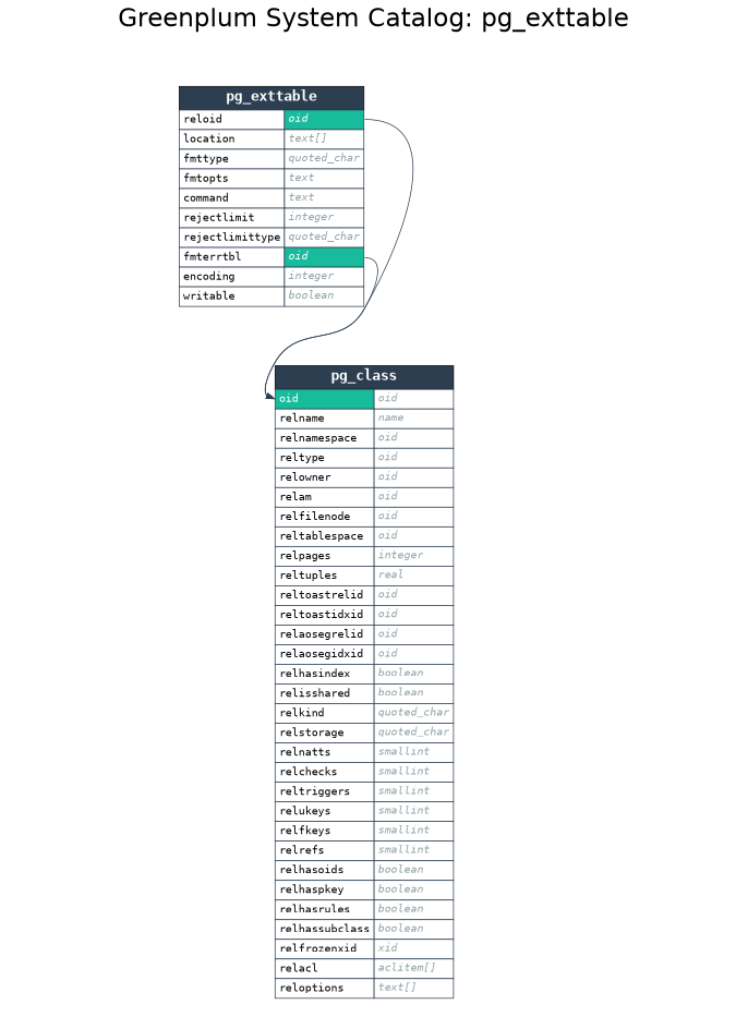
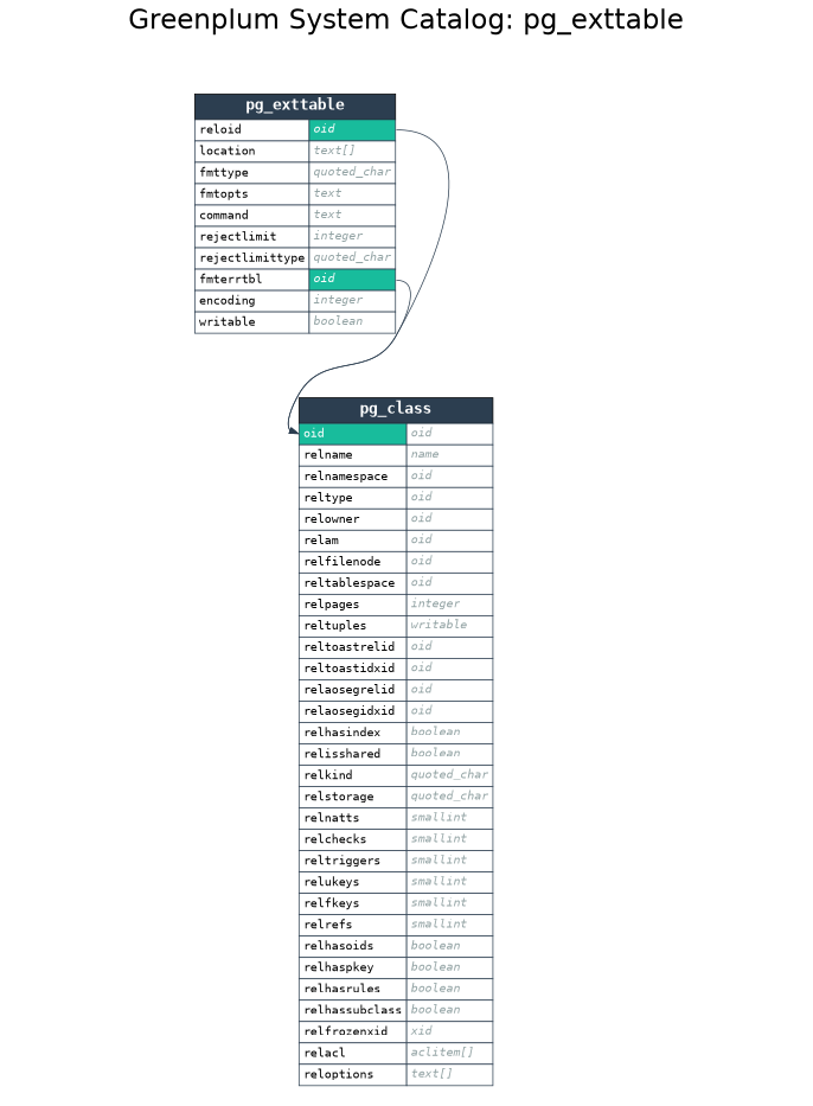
  digraph {
    fontname=Helvetica
    fontsize=32
    label="Greenplum System Catalog: pg_exttable"
    labelloc=t
    nodesep=0.5
    rankdir=TB
    ranksep=0.5
    node [shape=plaintext]
    edge [color="#2c3e50" headport=oid_in penwidth=1]
    n1 [label=<<FONT FACE="monospace"><TABLE BORDER="0" CELLBORDER="1" CELLSPACING="0" CELLPADDING="4"> <TR><TD BGCOLOR="#2c3e50" ALIGN="CENTER" COLSPAN="2"><FONT COLOR="#FFFFFF" POINT-SIZE="18"><B>pg_exttable</B></FONT></TD></TR>  <TR> <TD COLOR="#2c3e50" BGCOLOR="#FFFFFF" ALIGN="LEFT" PORT="reloid_in"><FONT COLOR="#000000">reloid</FONT></TD> <TD COLOR="#2c3e50" BGCOLOR="#18bc9c" ALIGN="LEFT" PORT="reloid_out"><FONT COLOR="#FFFFFF"><I>oid</I></FONT></TD> </TR>  <TR> <TD COLOR="#2c3e50" BGCOLOR="#FFFFFF" ALIGN="LEFT" PORT="location_in"><FONT COLOR="#000000">location</FONT></TD> <TD COLOR="#2c3e50" BGCOLOR="#FFFFFF" ALIGN="LEFT" PORT="location_out"><FONT COLOR="#95a5a6"><I>text[]</I></FONT></TD> </TR>  <TR> <TD COLOR="#2c3e50" BGCOLOR="#FFFFFF" ALIGN="LEFT" PORT="fmttype_in"><FONT COLOR="#000000">fmttype</FONT></TD> <TD COLOR="#2c3e50" BGCOLOR="#FFFFFF" ALIGN="LEFT" PORT="fmttype_out"><FONT COLOR="#95a5a6"><I>quoted_char</I></FONT></TD> </TR>  <TR> <TD COLOR="#2c3e50" BGCOLOR="#FFFFFF" ALIGN="LEFT" PORT="fmtopts_in"><FONT COLOR="#000000">fmtopts</FONT></TD> <TD COLOR="#2c3e50" BGCOLOR="#FFFFFF" ALIGN="LEFT" PORT="fmtopts_out"><FONT COLOR="#95a5a6"><I>text</I></FONT></TD> </TR>  <TR> <TD COLOR="#2c3e50" BGCOLOR="#FFFFFF" ALIGN="LEFT" PORT="command_in"><FONT COLOR="#000000">command</FONT></TD> <TD COLOR="#2c3e50" BGCOLOR="#FFFFFF" ALIGN="LEFT" PORT="command_out"><FONT COLOR="#95a5a6"><I>text</I></FONT></TD> </TR>  <TR> <TD COLOR="#2c3e50" BGCOLOR="#FFFFFF" ALIGN="LEFT" PORT="rejectlimit_in"><FONT COLOR="#000000">rejectlimit</FONT></TD> <TD COLOR="#2c3e50" BGCOLOR="#FFFFFF" ALIGN="LEFT" PORT="rejectlimit_out"><FONT COLOR="#95a5a6"><I>integer</I></FONT></TD> </TR>  <TR> <TD COLOR="#2c3e50" BGCOLOR="#FFFFFF" ALIGN="LEFT" PORT="rejectlimittype_in"><FONT COLOR="#000000">rejectlimittype</FONT></TD> <TD COLOR="#2c3e50" BGCOLOR="#FFFFFF" ALIGN="LEFT" PORT="rejectlimittype_out"><FONT COLOR="#95a5a6"><I>quoted_char</I></FONT></TD> </TR>  <TR> <TD COLOR="#2c3e50" BGCOLOR="#FFFFFF" ALIGN="LEFT" PORT="fmterrtbl_in"><FONT COLOR="#000000">fmterrtbl</FONT></TD> <TD COLOR="#2c3e50" BGCOLOR="#18bc9c" ALIGN="LEFT" PORT="fmterrtbl_out"><FONT COLOR="#FFFFFF"><I>oid</I></FONT></TD> </TR>  <TR> <TD COLOR="#2c3e50" BGCOLOR="#FFFFFF" ALIGN="LEFT" PORT="encoding_in"><FONT COLOR="#000000">encoding</FONT></TD> <TD COLOR="#2c3e50" BGCOLOR="#FFFFFF" ALIGN="LEFT" PORT="encoding_out"><FONT COLOR="#95a5a6"><I>integer</I></FONT></TD> </TR>  <TR> <TD COLOR="#2c3e50" BGCOLOR="#FFFFFF" ALIGN="LEFT" PORT="writable_in"><FONT COLOR="#000000">writable</FONT></TD> <TD COLOR="#2c3e50" BGCOLOR="#FFFFFF" ALIGN="LEFT" PORT="writable_out"><FONT COLOR="#95a5a6"><I>boolean</I></FONT></TD> </TR>  </TABLE></FONT>>]
-   n2 [label=<<FONT FACE="monospace"><TABLE BORDER="0" CELLBORDER="1" CELLSPACING="0" CELLPADDING="4"> <TR><TD BGCOLOR="#2c3e50" ALIGN="CENTER" COLSPAN="2"><FONT COLOR="#FFFFFF" POINT-SIZE="18"><B>pg_class</B></FONT></TD></TR>  <TR> <TD COLOR="#2c3e50" BGCOLOR="#18bc9c" ALIGN="LEFT" PORT="oid_in"><FONT COLOR="#FFFFFF">oid</FONT></TD> <TD COLOR="#2c3e50" BGCOLOR="#FFFFFF" ALIGN="LEFT" PORT="oid_out"><FONT COLOR="#95a5a6"><I>oid</I></FONT></TD> </TR>  <TR> <TD COLOR="#2c3e50" BGCOLOR="#FFFFFF" ALIGN="LEFT" PORT="relname_in"><FONT COLOR="#000000">relname</FONT></TD> <TD COLOR="#2c3e50" BGCOLOR="#FFFFFF" ALIGN="LEFT" PORT="relname_out"><FONT COLOR="#95a5a6"><I>name</I></FONT></TD> </TR>  <TR> <TD COLOR="#2c3e50" BGCOLOR="#FFFFFF" ALIGN="LEFT" PORT="relnamespace_in"><FONT COLOR="#000000">relnamespace</FONT></TD> <TD COLOR="#2c3e50" BGCOLOR="#FFFFFF" ALIGN="LEFT" PORT="relnamespace_out"><FONT COLOR="#95a5a6"><I>oid</I></FONT></TD> </TR>  <TR> <TD COLOR="#2c3e50" BGCOLOR="#FFFFFF" ALIGN="LEFT" PORT="reltype_in"><FONT COLOR="#000000">reltype</FONT></TD> <TD COLOR="#2c3e50" BGCOLOR="#FFFFFF" ALIGN="LEFT" PORT="reltype_out"><FONT COLOR="#95a5a6"><I>oid</I></FONT></TD> </TR>  <TR> <TD COLOR="#2c3e50" BGCOLOR="#FFFFFF" ALIGN="LEFT" PORT="relowner_in"><FONT COLOR="#000000">relowner</FONT></TD> <TD COLOR="#2c3e50" BGCOLOR="#FFFFFF" ALIGN="LEFT" PORT="relowner_out"><FONT COLOR="#95a5a6"><I>oid</I></FONT></TD> </TR>  <TR> <TD COLOR="#2c3e50" BGCOLOR="#FFFFFF" ALIGN="LEFT" PORT="relam_in"><FONT COLOR="#000000">relam</FONT></TD> <TD COLOR="#2c3e50" BGCOLOR="#FFFFFF" ALIGN="LEFT" PORT="relam_out"><FONT COLOR="#95a5a6"><I>oid</I></FONT></TD> </TR>  <TR> <TD COLOR="#2c3e50" BGCOLOR="#FFFFFF" ALIGN="LEFT" PORT="relfilenode_in"><FONT COLOR="#000000">relfilenode</FONT></TD> <TD COLOR="#2c3e50" BGCOLOR="#FFFFFF" ALIGN="LEFT" PORT="relfilenode_out"><FONT COLOR="#95a5a6"><I>oid</I></FONT></TD> </TR>  <TR> <TD COLOR="#2c3e50" BGCOLOR="#FFFFFF" ALIGN="LEFT" PORT="reltablespace_in"><FONT COLOR="#000000">reltablespace</FONT></TD> <TD COLOR="#2c3e50" BGCOLOR="#FFFFFF" ALIGN="LEFT" PORT="reltablespace_out"><FONT COLOR="#95a5a6"><I>oid</I></FONT></TD> </TR>  <TR> <TD COLOR="#2c3e50" BGCOLOR="#FFFFFF" ALIGN="LEFT" PORT="relpages_in"><FONT COLOR="#000000">relpages</FONT></TD> <TD COLOR="#2c3e50" BGCOLOR="#FFFFFF" ALIGN="LEFT" PORT="relpages_out"><FONT COLOR="#95a5a6"><I>integer</I></FONT></TD> </TR>  <TR> <TD COLOR="#2c3e50" BGCOLOR="#FFFFFF" ALIGN="LEFT" PORT="reltuples_in"><FONT COLOR="#000000">reltuples</FONT></TD> <TD COLOR="#2c3e50" BGCOLOR="#FFFFFF" ALIGN="LEFT" PORT="reltuples_out"><FONT COLOR="#95a5a6"><I>real</I></FONT></TD> </TR>  <TR> <TD COLOR="#2c3e50" BGCOLOR="#FFFFFF" ALIGN="LEFT" PORT="reltoastrelid_in"><FONT COLOR="#000000">reltoastrelid</FONT></TD> <TD COLOR="#2c3e50" BGCOLOR="#FFFFFF" ALIGN="LEFT" PORT="reltoastrelid_out"><FONT COLOR="#95a5a6"><I>oid</I></FONT></TD> </TR>  <TR> <TD COLOR="#2c3e50" BGCOLOR="#FFFFFF" ALIGN="LEFT" PORT="reltoastidxid_in"><FONT COLOR="#000000">reltoastidxid</FONT></TD> <TD COLOR="#2c3e50" BGCOLOR="#FFFFFF" ALIGN="LEFT" PORT="reltoastidxid_out"><FONT COLOR="#95a5a6"><I>oid</I></FONT></TD> </TR>  <TR> <TD COLOR="#2c3e50" BGCOLOR="#FFFFFF" ALIGN="LEFT" PORT="relaosegrelid_in"><FONT COLOR="#000000">relaosegrelid</FONT></TD> <TD COLOR="#2c3e50" BGCOLOR="#FFFFFF" ALIGN="LEFT" PORT="relaosegrelid_out"><FONT COLOR="#95a5a6"><I>oid</I></FONT></TD> </TR>  <TR> <TD COLOR="#2c3e50" BGCOLOR="#FFFFFF" ALIGN="LEFT" PORT="relaosegidxid_in"><FONT COLOR="#000000">relaosegidxid</FONT></TD> <TD COLOR="#2c3e50" BGCOLOR="#FFFFFF" ALIGN="LEFT" PORT="relaosegidxid_out"><FONT COLOR="#95a5a6"><I>oid</I></FONT></TD> </TR>  <TR> <TD COLOR="#2c3e50" BGCOLOR="#FFFFFF" ALIGN="LEFT" PORT="relhasindex_in"><FONT COLOR="#000000">relhasindex</FONT></TD> <TD COLOR="#2c3e50" BGCOLOR="#FFFFFF" ALIGN="LEFT" PORT="relhasindex_out"><FONT COLOR="#95a5a6"><I>boolean</I></FONT></TD> </TR>  <TR> <TD COLOR="#2c3e50" BGCOLOR="#FFFFFF" ALIGN="LEFT" PORT="relisshared_in"><FONT COLOR="#000000">relisshared</FONT></TD> <TD COLOR="#2c3e50" BGCOLOR="#FFFFFF" ALIGN="LEFT" PORT="relisshared_out"><FONT COLOR="#95a5a6"><I>boolean</I></FONT></TD> </TR>  <TR> <TD COLOR="#2c3e50" BGCOLOR="#FFFFFF" ALIGN="LEFT" PORT="relkind_in"><FONT COLOR="#000000">relkind</FONT></TD> <TD COLOR="#2c3e50" BGCOLOR="#FFFFFF" ALIGN="LEFT" PORT="relkind_out"><FONT COLOR="#95a5a6"><I>quoted_char</I></FONT></TD> </TR>  <TR> <TD COLOR="#2c3e50" BGCOLOR="#FFFFFF" ALIGN="LEFT" PORT="relstorage_in"><FONT COLOR="#000000">relstorage</FONT></TD> <TD COLOR="#2c3e50" BGCOLOR="#FFFFFF" ALIGN="LEFT" PORT="relstorage_out"><FONT COLOR="#95a5a6"><I>quoted_char</I></FONT></TD> </TR>  <TR> <TD COLOR="#2c3e50" BGCOLOR="#FFFFFF" ALIGN="LEFT" PORT="relnatts_in"><FONT COLOR="#000000">relnatts</FONT></TD> <TD COLOR="#2c3e50" BGCOLOR="#FFFFFF" ALIGN="LEFT" PORT="relnatts_out"><FONT COLOR="#95a5a6"><I>smallint</I></FONT></TD> </TR>  <TR> <TD COLOR="#2c3e50" BGCOLOR="#FFFFFF" ALIGN="LEFT" PORT="relchecks_in"><FONT COLOR="#000000">relchecks</FONT></TD> <TD COLOR="#2c3e50" BGCOLOR="#FFFFFF" ALIGN="LEFT" PORT="relchecks_out"><FONT COLOR="#95a5a6"><I>smallint</I></FONT></TD> </TR>  <TR> <TD COLOR="#2c3e50" BGCOLOR="#FFFFFF" ALIGN="LEFT" PORT="reltriggers_in"><FONT COLOR="#000000">reltriggers</FONT></TD> <TD COLOR="#2c3e50" BGCOLOR="#FFFFFF" ALIGN="LEFT" PORT="reltriggers_out"><FONT COLOR="#95a5a6"><I>smallint</I></FONT></TD> </TR>  <TR> <TD COLOR="#2c3e50" BGCOLOR="#FFFFFF" ALIGN="LEFT" PORT="relukeys_in"><FONT COLOR="#000000">relukeys</FONT></TD> <TD COLOR="#2c3e50" BGCOLOR="#FFFFFF" ALIGN="LEFT" PORT="relukeys_out"><FONT COLOR="#95a5a6"><I>smallint</I></FONT></TD> </TR>  <TR> <TD COLOR="#2c3e50" BGCOLOR="#FFFFFF" ALIGN="LEFT" PORT="relfkeys_in"><FONT COLOR="#000000">relfkeys</FONT></TD> <TD COLOR="#2c3e50" BGCOLOR="#FFFFFF" ALIGN="LEFT" PORT="relfkeys_out"><FONT COLOR="#95a5a6"><I>smallint</I></FONT></TD> </TR>  <TR> <TD COLOR="#2c3e50" BGCOLOR="#FFFFFF" ALIGN="LEFT" PORT="relrefs_in"><FONT COLOR="#000000">relrefs</FONT></TD> <TD COLOR="#2c3e50" BGCOLOR="#FFFFFF" ALIGN="LEFT" PORT="relrefs_out"><FONT COLOR="#95a5a6"><I>smallint</I></FONT></TD> </TR>  <TR> <TD COLOR="#2c3e50" BGCOLOR="#FFFFFF" ALIGN="LEFT" PORT="relhasoids_in"><FONT COLOR="#000000">relhasoids</FONT></TD> <TD COLOR="#2c3e50" BGCOLOR="#FFFFFF" ALIGN="LEFT" PORT="relhasoids_out"><FONT COLOR="#95a5a6"><I>boolean</I></FONT></TD> </TR>  <TR> <TD COLOR="#2c3e50" BGCOLOR="#FFFFFF" ALIGN="LEFT" PORT="relhaspkey_in"><FONT COLOR="#000000">relhaspkey</FONT></TD> <TD COLOR="#2c3e50" BGCOLOR="#FFFFFF" ALIGN="LEFT" PORT="relhaspkey_out"><FONT COLOR="#95a5a6"><I>boolean</I></FONT></TD> </TR>  <TR> <TD COLOR="#2c3e50" BGCOLOR="#FFFFFF" ALIGN="LEFT" PORT="relhasrules_in"><FONT COLOR="#000000">relhasrules</FONT></TD> <TD COLOR="#2c3e50" BGCOLOR="#FFFFFF" ALIGN="LEFT" PORT="relhasrules_out"><FONT COLOR="#95a5a6"><I>boolean</I></FONT></TD> </TR>  <TR> <TD COLOR="#2c3e50" BGCOLOR="#FFFFFF" ALIGN="LEFT" PORT="relhassubclass_in"><FONT COLOR="#000000">relhassubclass</FONT></TD> <TD COLOR="#2c3e50" BGCOLOR="#FFFFFF" ALIGN="LEFT" PORT="relhassubclass_out"><FONT COLOR="#95a5a6"><I>boolean</I></FONT></TD> </TR>  <TR> <TD COLOR="#2c3e50" BGCOLOR="#FFFFFF" ALIGN="LEFT" PORT="relfrozenxid_in"><FONT COLOR="#000000">relfrozenxid</FONT></TD> <TD COLOR="#2c3e50" BGCOLOR="#FFFFFF" ALIGN="LEFT" PORT="relfrozenxid_out"><FONT COLOR="#95a5a6"><I>xid</I></FONT></TD> </TR>  <TR> <TD COLOR="#2c3e50" BGCOLOR="#FFFFFF" ALIGN="LEFT" PORT="relacl_in"><FONT COLOR="#000000">relacl</FONT></TD> <TD COLOR="#2c3e50" BGCOLOR="#FFFFFF" ALIGN="LEFT" PORT="relacl_out"><FONT COLOR="#95a5a6"><I>aclitem[]</I></FONT></TD> </TR>  <TR> <TD COLOR="#2c3e50" BGCOLOR="#FFFFFF" ALIGN="LEFT" PORT="reloptions_in"><FONT COLOR="#000000">reloptions</FONT></TD> <TD COLOR="#2c3e50" BGCOLOR="#FFFFFF" ALIGN="LEFT" PORT="reloptions_out"><FONT COLOR="#95a5a6"><I>text[]</I></FONT></TD> </TR>  </TABLE></FONT>>]
+   n2 [label=<<FONT FACE="monospace"><TABLE BORDER="0" CELLBORDER="1" CELLSPACING="0" CELLPADDING="4"> <TR><TD BGCOLOR="#2c3e50" ALIGN="CENTER" COLSPAN="2"><FONT COLOR="#FFFFFF" POINT-SIZE="18"><B>pg_class</B></FONT></TD></TR>  <TR> <TD COLOR="#2c3e50" BGCOLOR="#18bc9c" ALIGN="LEFT" PORT="oid_in"><FONT COLOR="#FFFFFF">oid</FONT></TD> <TD COLOR="#2c3e50" BGCOLOR="#FFFFFF" ALIGN="LEFT" PORT="oid_out"><FONT COLOR="#95a5a6"><I>oid</I></FONT></TD> </TR>  <TR> <TD COLOR="#2c3e50" BGCOLOR="#FFFFFF" ALIGN="LEFT" PORT="relname_in"><FONT COLOR="#000000">relname</FONT></TD> <TD COLOR="#2c3e50" BGCOLOR="#FFFFFF" ALIGN="LEFT" PORT="relname_out"><FONT COLOR="#95a5a6"><I>name</I></FONT></TD> </TR>  <TR> <TD COLOR="#2c3e50" BGCOLOR="#FFFFFF" ALIGN="LEFT" PORT="relnamespace_in"><FONT COLOR="#000000">relnamespace</FONT></TD> <TD COLOR="#2c3e50" BGCOLOR="#FFFFFF" ALIGN="LEFT" PORT="relnamespace_out"><FONT COLOR="#95a5a6"><I>oid</I></FONT></TD> </TR>  <TR> <TD COLOR="#2c3e50" BGCOLOR="#FFFFFF" ALIGN="LEFT" PORT="reltype_in"><FONT COLOR="#000000">reltype</FONT></TD> <TD COLOR="#2c3e50" BGCOLOR="#FFFFFF" ALIGN="LEFT" PORT="reltype_out"><FONT COLOR="#95a5a6"><I>oid</I></FONT></TD> </TR>  <TR> <TD COLOR="#2c3e50" BGCOLOR="#FFFFFF" ALIGN="LEFT" PORT="relowner_in"><FONT COLOR="#000000">relowner</FONT></TD> <TD COLOR="#2c3e50" BGCOLOR="#FFFFFF" ALIGN="LEFT" PORT="relowner_out"><FONT COLOR="#95a5a6"><I>oid</I></FONT></TD> </TR>  <TR> <TD COLOR="#2c3e50" BGCOLOR="#FFFFFF" ALIGN="LEFT" PORT="relam_in"><FONT COLOR="#000000">relam</FONT></TD> <TD COLOR="#2c3e50" BGCOLOR="#FFFFFF" ALIGN="LEFT" PORT="relam_out"><FONT COLOR="#95a5a6"><I>oid</I></FONT></TD> </TR>  <TR> <TD COLOR="#2c3e50" BGCOLOR="#FFFFFF" ALIGN="LEFT" PORT="relfilenode_in"><FONT COLOR="#000000">relfilenode</FONT></TD> <TD COLOR="#2c3e50" BGCOLOR="#FFFFFF" ALIGN="LEFT" PORT="relfilenode_out"><FONT COLOR="#95a5a6"><I>oid</I></FONT></TD> </TR>  <TR> <TD COLOR="#2c3e50" BGCOLOR="#FFFFFF" ALIGN="LEFT" PORT="reltablespace_in"><FONT COLOR="#000000">reltablespace</FONT></TD> <TD COLOR="#2c3e50" BGCOLOR="#FFFFFF" ALIGN="LEFT" PORT="reltablespace_out"><FONT COLOR="#95a5a6"><I>oid</I></FONT></TD> </TR>  <TR> <TD COLOR="#2c3e50" BGCOLOR="#FFFFFF" ALIGN="LEFT" PORT="relpages_in"><FONT COLOR="#000000">relpages</FONT></TD> <TD COLOR="#2c3e50" BGCOLOR="#FFFFFF" ALIGN="LEFT" PORT="relpages_out"><FONT COLOR="#95a5a6"><I>integer</I></FONT></TD> </TR>  <TR> <TD COLOR="#2c3e50" BGCOLOR="#FFFFFF" ALIGN="LEFT" PORT="reltuples_in"><FONT COLOR="#000000">reltuples</FONT></TD> <TD COLOR="#2c3e50" BGCOLOR="#FFFFFF" ALIGN="LEFT" PORT="reltuples_out"><FONT COLOR="#95a5a6"><I>writable</I></FONT></TD> </TR>  <TR> <TD COLOR="#2c3e50" BGCOLOR="#FFFFFF" ALIGN="LEFT" PORT="reltoastrelid_in"><FONT COLOR="#000000">reltoastrelid</FONT></TD> <TD COLOR="#2c3e50" BGCOLOR="#FFFFFF" ALIGN="LEFT" PORT="reltoastrelid_out"><FONT COLOR="#95a5a6"><I>oid</I></FONT></TD> </TR>  <TR> <TD COLOR="#2c3e50" BGCOLOR="#FFFFFF" ALIGN="LEFT" PORT="reltoastidxid_in"><FONT COLOR="#000000">reltoastidxid</FONT></TD> <TD COLOR="#2c3e50" BGCOLOR="#FFFFFF" ALIGN="LEFT" PORT="reltoastidxid_out"><FONT COLOR="#95a5a6"><I>oid</I></FONT></TD> </TR>  <TR> <TD COLOR="#2c3e50" BGCOLOR="#FFFFFF" ALIGN="LEFT" PORT="relaosegrelid_in"><FONT COLOR="#000000">relaosegrelid</FONT></TD> <TD COLOR="#2c3e50" BGCOLOR="#FFFFFF" ALIGN="LEFT" PORT="relaosegrelid_out"><FONT COLOR="#95a5a6"><I>oid</I></FONT></TD> </TR>  <TR> <TD COLOR="#2c3e50" BGCOLOR="#FFFFFF" ALIGN="LEFT" PORT="relaosegidxid_in"><FONT COLOR="#000000">relaosegidxid</FONT></TD> <TD COLOR="#2c3e50" BGCOLOR="#FFFFFF" ALIGN="LEFT" PORT="relaosegidxid_out"><FONT COLOR="#95a5a6"><I>oid</I></FONT></TD> </TR>  <TR> <TD COLOR="#2c3e50" BGCOLOR="#FFFFFF" ALIGN="LEFT" PORT="relhasindex_in"><FONT COLOR="#000000">relhasindex</FONT></TD> <TD COLOR="#2c3e50" BGCOLOR="#FFFFFF" ALIGN="LEFT" PORT="relhasindex_out"><FONT COLOR="#95a5a6"><I>boolean</I></FONT></TD> </TR>  <TR> <TD COLOR="#2c3e50" BGCOLOR="#FFFFFF" ALIGN="LEFT" PORT="relisshared_in"><FONT COLOR="#000000">relisshared</FONT></TD> <TD COLOR="#2c3e50" BGCOLOR="#FFFFFF" ALIGN="LEFT" PORT="relisshared_out"><FONT COLOR="#95a5a6"><I>boolean</I></FONT></TD> </TR>  <TR> <TD COLOR="#2c3e50" BGCOLOR="#FFFFFF" ALIGN="LEFT" PORT="relkind_in"><FONT COLOR="#000000">relkind</FONT></TD> <TD COLOR="#2c3e50" BGCOLOR="#FFFFFF" ALIGN="LEFT" PORT="relkind_out"><FONT COLOR="#95a5a6"><I>quoted_char</I></FONT></TD> </TR>  <TR> <TD COLOR="#2c3e50" BGCOLOR="#FFFFFF" ALIGN="LEFT" PORT="relstorage_in"><FONT COLOR="#000000">relstorage</FONT></TD> <TD COLOR="#2c3e50" BGCOLOR="#FFFFFF" ALIGN="LEFT" PORT="relstorage_out"><FONT COLOR="#95a5a6"><I>quoted_char</I></FONT></TD> </TR>  <TR> <TD COLOR="#2c3e50" BGCOLOR="#FFFFFF" ALIGN="LEFT" PORT="relnatts_in"><FONT COLOR="#000000">relnatts</FONT></TD> <TD COLOR="#2c3e50" BGCOLOR="#FFFFFF" ALIGN="LEFT" PORT="relnatts_out"><FONT COLOR="#95a5a6"><I>smallint</I></FONT></TD> </TR>  <TR> <TD COLOR="#2c3e50" BGCOLOR="#FFFFFF" ALIGN="LEFT" PORT="relchecks_in"><FONT COLOR="#000000">relchecks</FONT></TD> <TD COLOR="#2c3e50" BGCOLOR="#FFFFFF" ALIGN="LEFT" PORT="relchecks_out"><FONT COLOR="#95a5a6"><I>smallint</I></FONT></TD> </TR>  <TR> <TD COLOR="#2c3e50" BGCOLOR="#FFFFFF" ALIGN="LEFT" PORT="reltriggers_in"><FONT COLOR="#000000">reltriggers</FONT></TD> <TD COLOR="#2c3e50" BGCOLOR="#FFFFFF" ALIGN="LEFT" PORT="reltriggers_out"><FONT COLOR="#95a5a6"><I>smallint</I></FONT></TD> </TR>  <TR> <TD COLOR="#2c3e50" BGCOLOR="#FFFFFF" ALIGN="LEFT" PORT="relukeys_in"><FONT COLOR="#000000">relukeys</FONT></TD> <TD COLOR="#2c3e50" BGCOLOR="#FFFFFF" ALIGN="LEFT" PORT="relukeys_out"><FONT COLOR="#95a5a6"><I>smallint</I></FONT></TD> </TR>  <TR> <TD COLOR="#2c3e50" BGCOLOR="#FFFFFF" ALIGN="LEFT" PORT="relfkeys_in"><FONT COLOR="#000000">relfkeys</FONT></TD> <TD COLOR="#2c3e50" BGCOLOR="#FFFFFF" ALIGN="LEFT" PORT="relfkeys_out"><FONT COLOR="#95a5a6"><I>smallint</I></FONT></TD> </TR>  <TR> <TD COLOR="#2c3e50" BGCOLOR="#FFFFFF" ALIGN="LEFT" PORT="relrefs_in"><FONT COLOR="#000000">relrefs</FONT></TD> <TD COLOR="#2c3e50" BGCOLOR="#FFFFFF" ALIGN="LEFT" PORT="relrefs_out"><FONT COLOR="#95a5a6"><I>smallint</I></FONT></TD> </TR>  <TR> <TD COLOR="#2c3e50" BGCOLOR="#FFFFFF" ALIGN="LEFT" PORT="relhasoids_in"><FONT COLOR="#000000">relhasoids</FONT></TD> <TD COLOR="#2c3e50" BGCOLOR="#FFFFFF" ALIGN="LEFT" PORT="relhasoids_out"><FONT COLOR="#95a5a6"><I>boolean</I></FONT></TD> </TR>  <TR> <TD COLOR="#2c3e50" BGCOLOR="#FFFFFF" ALIGN="LEFT" PORT="relhaspkey_in"><FONT COLOR="#000000">relhaspkey</FONT></TD> <TD COLOR="#2c3e50" BGCOLOR="#FFFFFF" ALIGN="LEFT" PORT="relhaspkey_out"><FONT COLOR="#95a5a6"><I>boolean</I></FONT></TD> </TR>  <TR> <TD COLOR="#2c3e50" BGCOLOR="#FFFFFF" ALIGN="LEFT" PORT="relhasrules_in"><FONT COLOR="#000000">relhasrules</FONT></TD> <TD COLOR="#2c3e50" BGCOLOR="#FFFFFF" ALIGN="LEFT" PORT="relhasrules_out"><FONT COLOR="#95a5a6"><I>boolean</I></FONT></TD> </TR>  <TR> <TD COLOR="#2c3e50" BGCOLOR="#FFFFFF" ALIGN="LEFT" PORT="relhassubclass_in"><FONT COLOR="#000000">relhassubclass</FONT></TD> <TD COLOR="#2c3e50" BGCOLOR="#FFFFFF" ALIGN="LEFT" PORT="relhassubclass_out"><FONT COLOR="#95a5a6"><I>boolean</I></FONT></TD> </TR>  <TR> <TD COLOR="#2c3e50" BGCOLOR="#FFFFFF" ALIGN="LEFT" PORT="relfrozenxid_in"><FONT COLOR="#000000">relfrozenxid</FONT></TD> <TD COLOR="#2c3e50" BGCOLOR="#FFFFFF" ALIGN="LEFT" PORT="relfrozenxid_out"><FONT COLOR="#95a5a6"><I>xid</I></FONT></TD> </TR>  <TR> <TD COLOR="#2c3e50" BGCOLOR="#FFFFFF" ALIGN="LEFT" PORT="relacl_in"><FONT COLOR="#000000">relacl</FONT></TD> <TD COLOR="#2c3e50" BGCOLOR="#FFFFFF" ALIGN="LEFT" PORT="relacl_out"><FONT COLOR="#95a5a6"><I>aclitem[]</I></FONT></TD> </TR>  <TR> <TD COLOR="#2c3e50" BGCOLOR="#FFFFFF" ALIGN="LEFT" PORT="reloptions_in"><FONT COLOR="#000000">reloptions</FONT></TD> <TD COLOR="#2c3e50" BGCOLOR="#FFFFFF" ALIGN="LEFT" PORT="reloptions_out"><FONT COLOR="#95a5a6"><I>text[]</I></FONT></TD> </TR>  </TABLE></FONT>>]
    subgraph cluster_1 {
      style=invis
    }
    subgraph cluster_2 {
      style=invis
      n1
    }
    subgraph cluster_3 {
      style=invis
      n2
    }
    n1 -> n2 [tailport=reloid_out]
    n1 -> n2 [tailport=fmterrtbl_out]
  }
